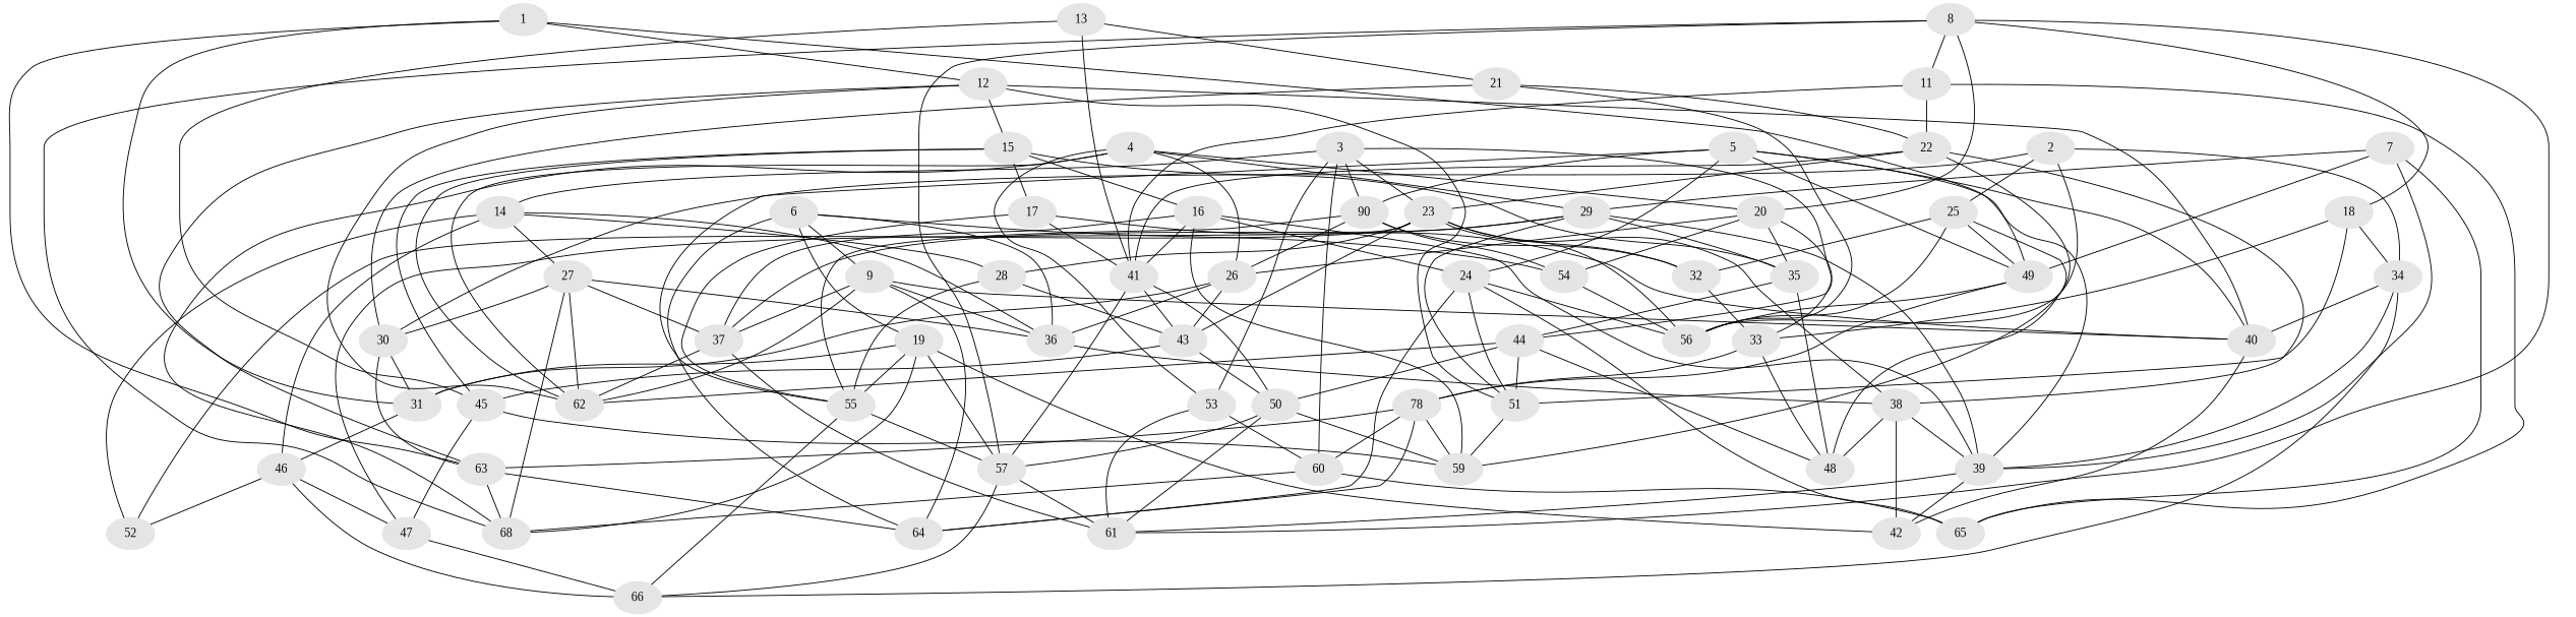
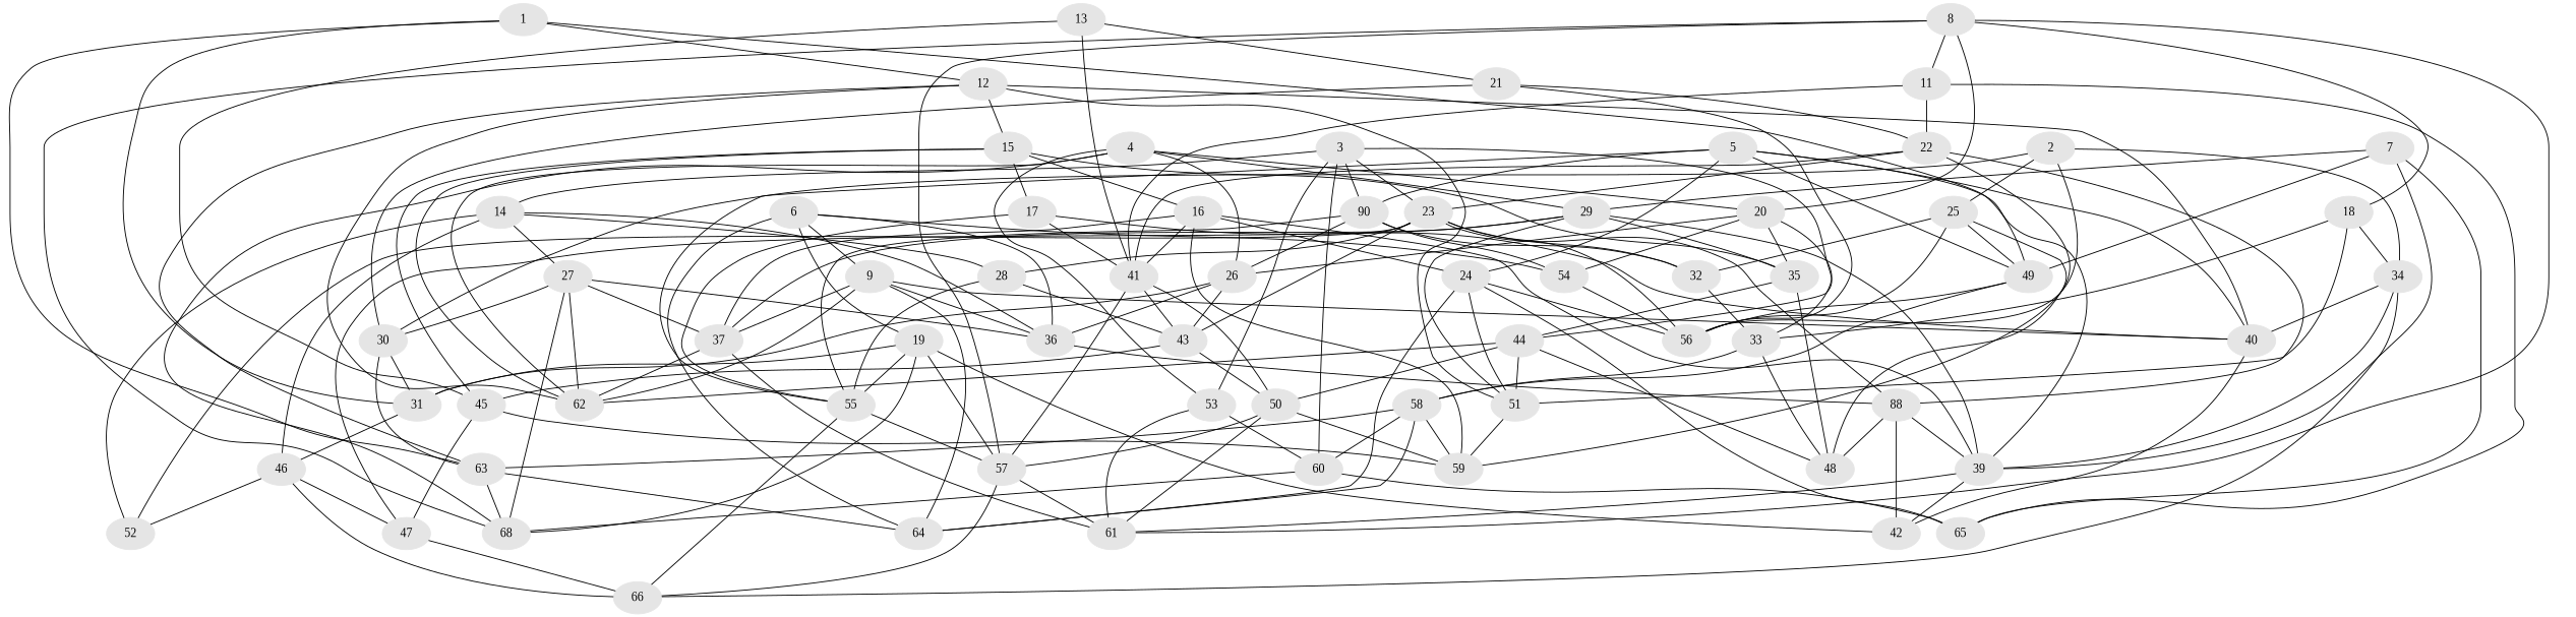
  graph {
    fontname="Liberation Serif"
    node [color=gray90 fontname="Liberation Serif" style=filled]
    edge [fontname="Liberation Serif" weight=1.0]
    1
    12
    31
    49
    63
    40
    62
    15
    51
    46
    56
-   58 [label=78]
+   58
    68
    64
    2
    25
    30
    34
    32
    48
    39
    66
    n23 [label=90]
    3
    14
    23
    44
    53
    60
    26
    55
    54
    36
    27
    28
    52
-   38
+   38 [label=88]
    43
    50
    61
    65
    4
    20
    29
    35
    33
    37
    47
    5
    24
    42
    57
    6
    9
    19
    7
    8
    11
    18
    22
    41
    59
    45
    16
    17
    13
    21
    1 -- 12
    1 -- 31
    1 -- 49
    1 -- 63
    12 -- 63
    12 -- 40
    12 -- 62
    12 -- 15
    12 -- 51
    31 -- 46
    49 -- 56
    49 -- 58
    63 -- 68
    63 -- 64
    40 -- 42
    15 -- 62
    15 -- 35
    15 -- 45
    15 -- 16
    15 -- 17
    51 -- 59
    46 -- 66 [weight=2.0]
    46 -- 52
    46 -- 47
    58 -- 63
    58 -- 64
    58 -- 60
    58 -- 59
    2 -- 56
    2 -- 25
    2 -- 30
    2 -- 34
    25 -- 49
    25 -- 56
    25 -- 32
    25 -- 48 [weight=2.0]
    30 -- 31
    30 -- 63
    34 -- 40
    34 -- 39 [weight=2.0]
    34 -- 66
    32 -- 33
    39 -- 61
    39 -- 42
    n23 -- 32
    n23 -- 26
    n23 -- 55
    n23 -- 54
    3 -- n23
    3 -- 14
    3 -- 23
    3 -- 44
    3 -- 53
    3 -- 60
    14 -- 46
    14 -- 36
    14 -- 27
    14 -- 28
    14 -- 52
    23 -- 56 [weight=2.0]
    23 -- 32
    23 -- 28
    23 -- 52 [weight=2.0]
    23 -- 38
    23 -- 43
    44 -- 62
    44 -- 51
    44 -- 48
    44 -- 50
    53 -- 60
    53 -- 61
    60 -- 68
    60 -- 65 [weight=2.0]
    26 -- 31
    26 -- 36
    26 -- 43
    55 -- 66
    55 -- 57 [weight=2.0]
    54 -- 56
    36 -- 38
    27 -- 62
    27 -- 68
    27 -- 30
    27 -- 36
    27 -- 37
    28 -- 55
    28 -- 43
    38 -- 48
    38 -- 39
    38 -- 42
    43 -- 50
    43 -- 45
    50 -- 61
    50 -- 57
    50 -- 59
    4 -- 62
    4 -- 68
    4 -- 53
    4 -- 26
    4 -- 20
    4 -- 29
    20 -- 26
    20 -- 54
    20 -- 35 [weight=2.0]
    20 -- 33 [weight=2.0]
    29 -- 51
    29 -- 39 [weight=2.0]
    29 -- 35
    29 -- 37
    29 -- 47
    35 -- 48
    35 -- 44
    33 -- 58
    33 -- 48
    37 -- 62
    37 -- 61
    47 -- 66
    5 -- 49
    5 -- 40
    5 -- 39
    5 -- n23
    5 -- 55
    5 -- 24
    24 -- 51
    24 -- 56
    24 -- 64
    24 -- 65
    57 -- 66
    57 -- 61
    6 -- 64 [weight=2.0]
    6 -- 54
    6 -- 36
    6 -- 9
    6 -- 19
    9 -- 40
    9 -- 62
    9 -- 64
    9 -- 36
    9 -- 37
    19 -- 31
    19 -- 68
    19 -- 55
    19 -- 42
    19 -- 57
    7 -- 49
    7 -- 39
    7 -- 65
    7 -- 29
    8 -- 68
    8 -- 61
    8 -- 20
    8 -- 57
    8 -- 11
    8 -- 18
    11 -- 65
    11 -- 22
    11 -- 41
    18 -- 51
    18 -- 34
    18 -- 33
    22 -- 23
    22 -- 38
    22 -- 41
    22 -- 59
    41 -- 43
    41 -- 50
    41 -- 57
    45 -- 47
    45 -- 59
    16 -- 39
    16 -- 37
    16 -- 24
    16 -- 41
    16 -- 59
    17 -- 40
    17 -- 55
    17 -- 41
    13 -- 41 [weight=3.0]
    13 -- 45 [weight=2.0]
    13 -- 21
    21 -- 56
    21 -- 30
    21 -- 22
  }
